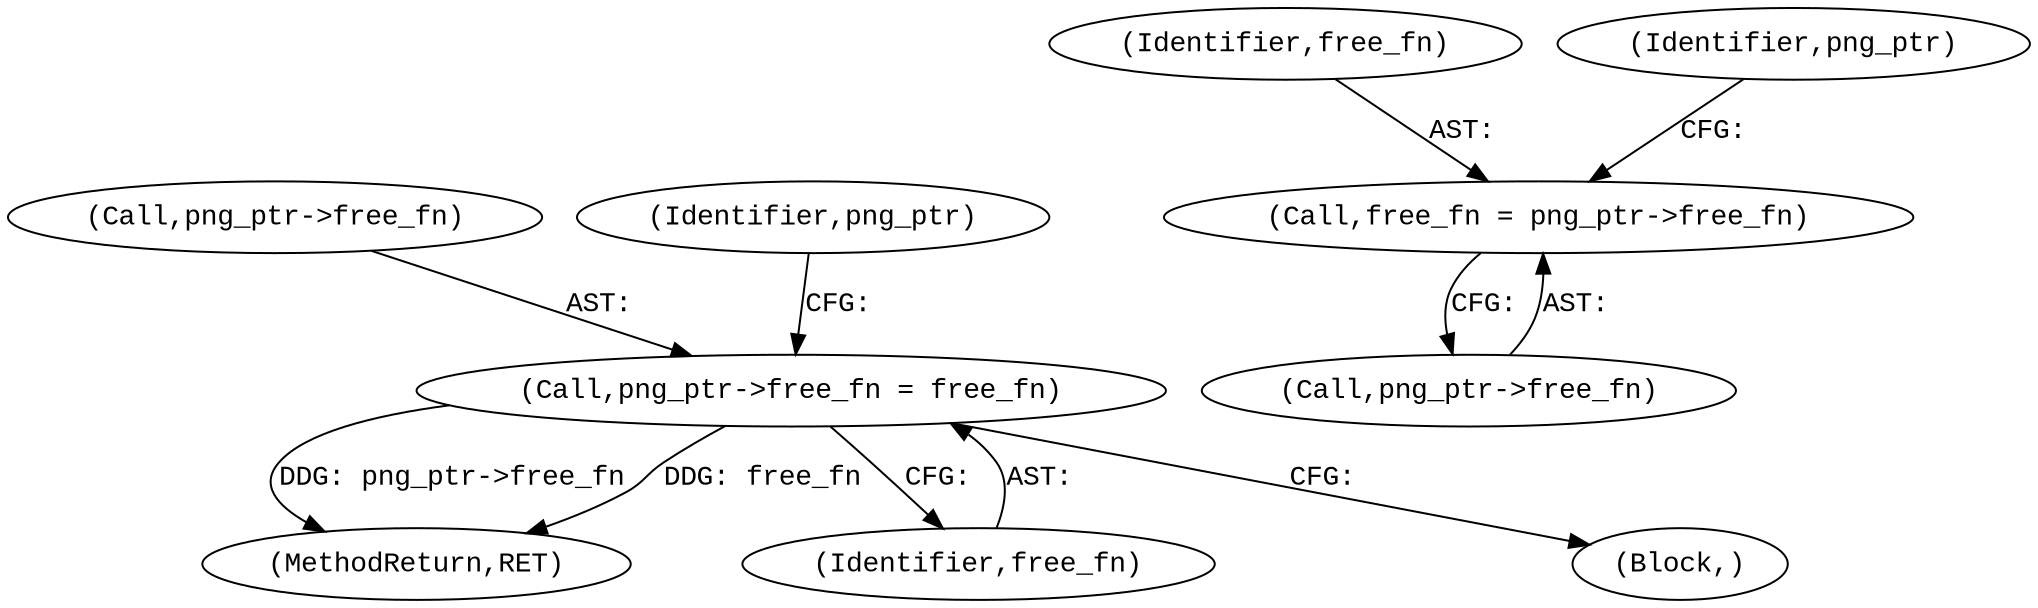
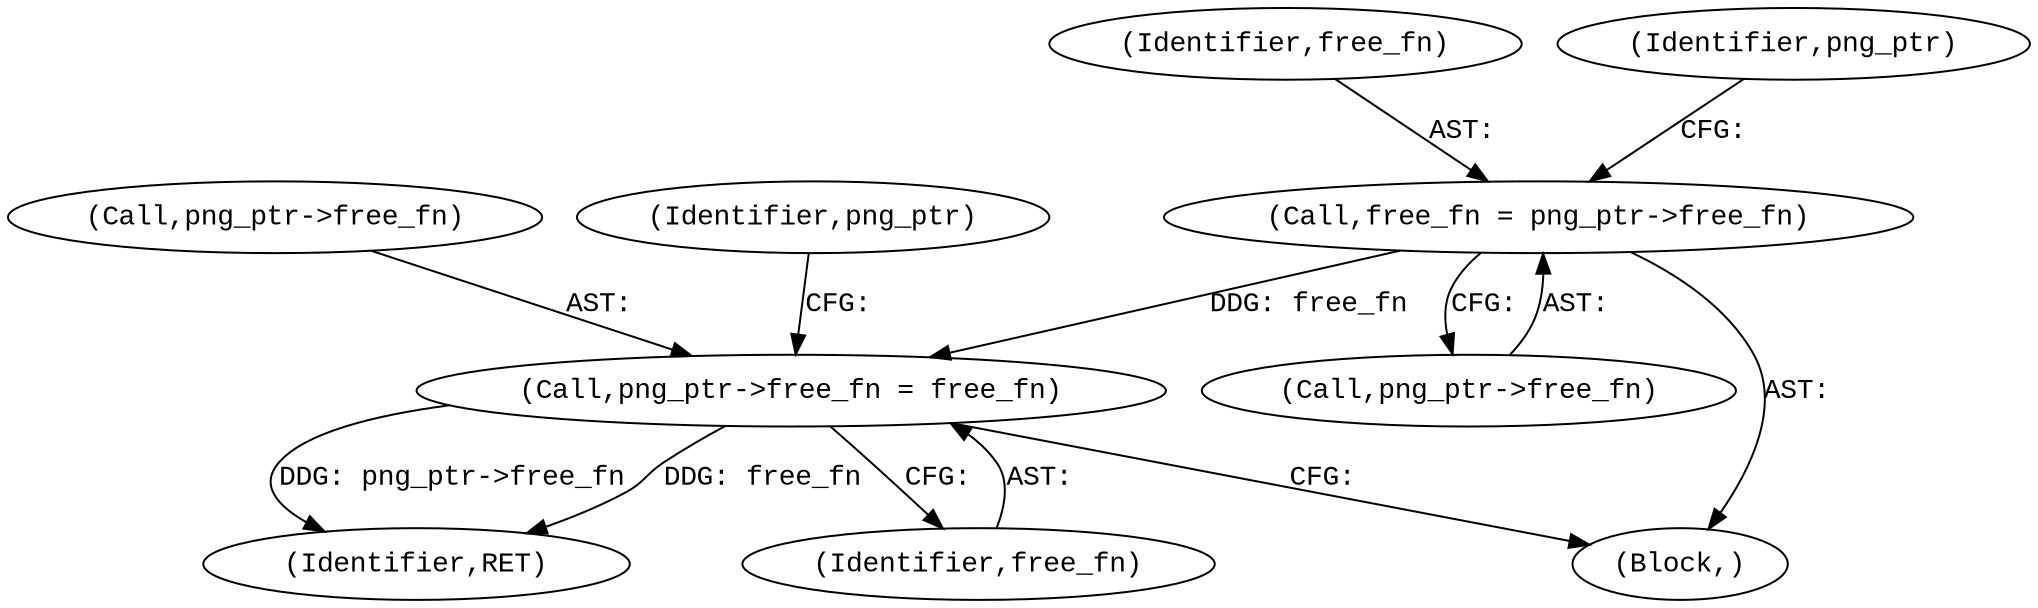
  digraph {
    fontname="Liberation Mono"
    node [fontname="Liberation Mono"]
    edge [fontname="Liberation Mono"]
    n1 [label="(Call,free_fn = png_ptr->free_fn)"]
    n2 [label="(Call,png_ptr->free_fn = free_fn)"]
    n3 [label="(Block,)"]
    n4 [label="(Call,png_ptr->free_fn)"]
-   n5 [label="(MethodReturn,RET)"]
+   n5 [label="(Identifier,RET)"]
    n6 [label="(Identifier,free_fn)"]
    n7 [label="(Identifier,free_fn)"]
    n8 [label="(Identifier,png_ptr)"]
    n9 [label="(Call,png_ptr->free_fn)"]
    n10 [label="(Identifier,png_ptr)"]
+   n1 -> n2 [label="DDG: free_fn"]
+   n1 -> n3 [label="AST: "]
    n1 -> n4 [label="CFG: "]
    n2 -> n3 [label="CFG: "]
    n2 -> n5 [label="DDG: png_ptr->free_fn"]
    n2 -> n5 [label="DDG: free_fn"]
    n2 -> n6 [label="CFG: "]
    n4 -> n1 [label="AST: "]
    n6 -> n2 [label="AST: "]
    n7 -> n1 [label="AST: "]
    n8 -> n1 [label="CFG: "]
    n9 -> n2 [label="AST: "]
    n10 -> n2 [label="CFG: "]
  }
